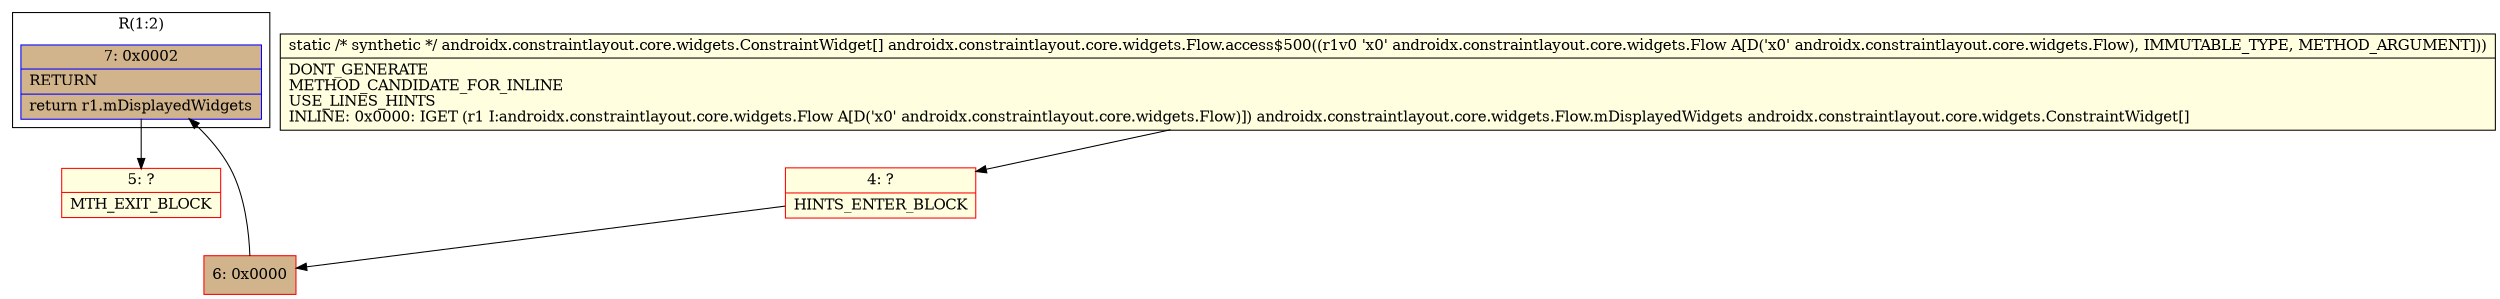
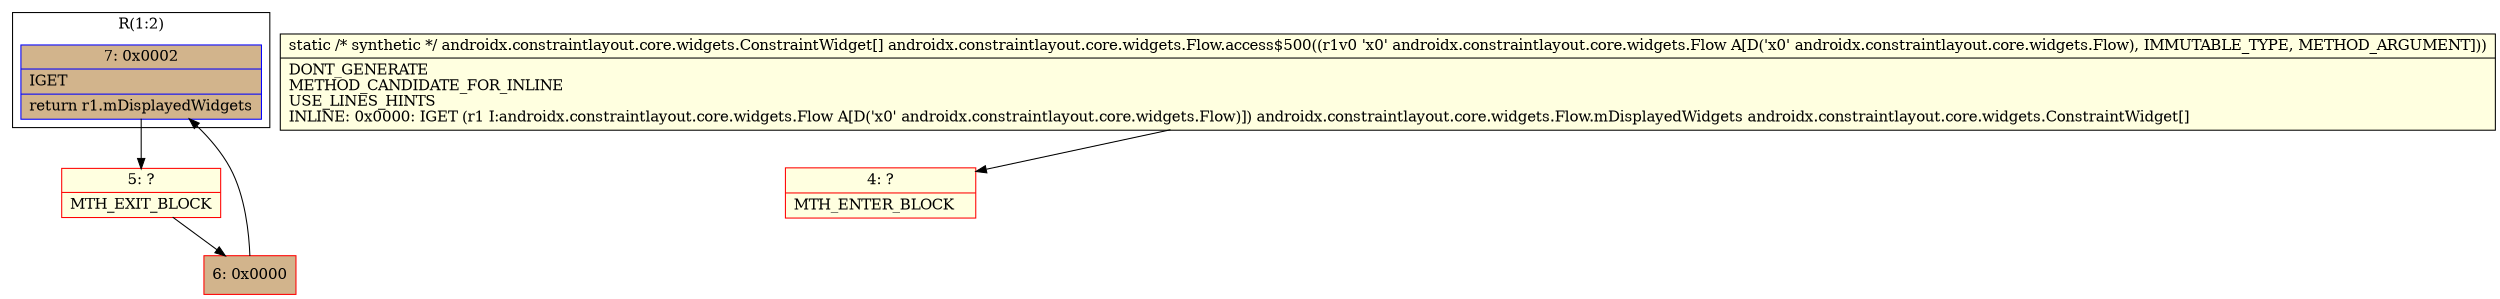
  digraph {
    node [color=red fillcolor=lightyellow shape=record style=filled]
-   n1 [color=blue fillcolor=tan label="{7\:\ 0x0002|RETURN\l|return r1.mDisplayedWidgets\l}"]
+   n1 [color=blue fillcolor=tan label="{7\:\ 0x0002|IGET\l|return r1.mDisplayedWidgets\l}"]
    n2 [label="{5\:\ ?|MTH_EXIT_BLOCK\l}"]
-   n3 [label="{4\:\ ?|HINTS_ENTER_BLOCK\l}"]
+   n3 [label="{4\:\ ?|MTH_ENTER_BLOCK\l}"]
    n4 [fillcolor=tan label="{6\:\ 0x0000}"]
    n5 [label="{static \/* synthetic *\/ androidx.constraintlayout.core.widgets.ConstraintWidget[] androidx.constraintlayout.core.widgets.Flow.access$500((r1v0 'x0' androidx.constraintlayout.core.widgets.Flow A[D('x0' androidx.constraintlayout.core.widgets.Flow), IMMUTABLE_TYPE, METHOD_ARGUMENT]))  | DONT_GENERATE\lMETHOD_CANDIDATE_FOR_INLINE\lUSE_LINES_HINTS\lINLINE: 0x0000: IGET  (r1 I:androidx.constraintlayout.core.widgets.Flow A[D('x0' androidx.constraintlayout.core.widgets.Flow)]) androidx.constraintlayout.core.widgets.Flow.mDisplayedWidgets androidx.constraintlayout.core.widgets.ConstraintWidget[]\l}" color=""]
    subgraph cluster_1 {
      label="R(1:2)"
      n1
    }
    n1 -> n2
-   n3 -> n4
+   n2 -> n4
    n4 -> n1
    n5 -> n3
  }
